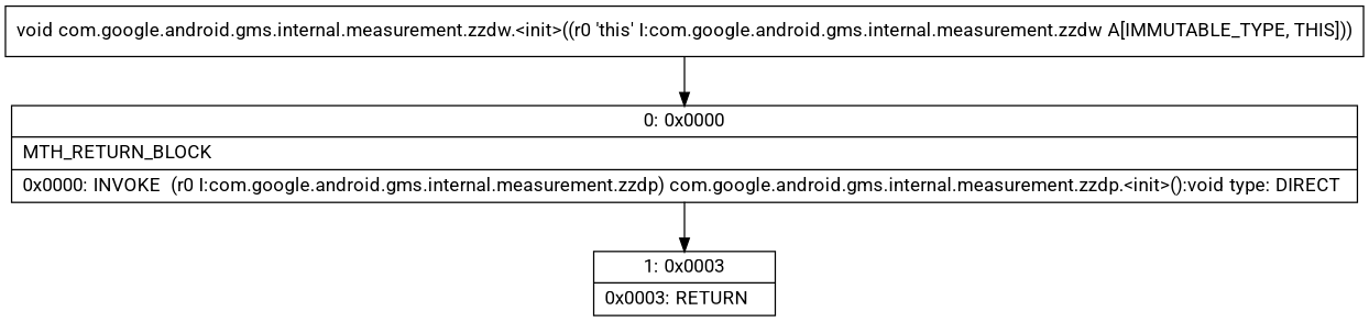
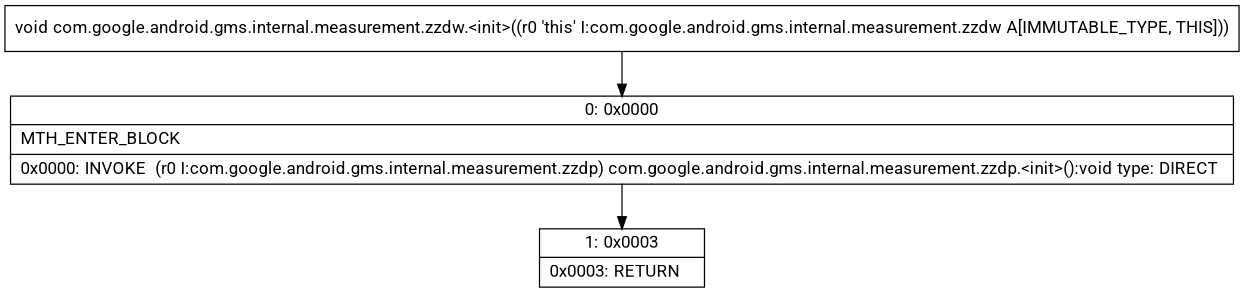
  digraph {
    fontname=Roboto
    node [shape=record fontname=Roboto]
    edge [fontname=Roboto]
-   n1 [label="{0\:\ 0x0000|MTH_RETURN_BLOCK\l|0x0000: INVOKE  (r0 I:com.google.android.gms.internal.measurement.zzdp) com.google.android.gms.internal.measurement.zzdp.\<init\>():void type: DIRECT \l}"]
+   n1 [label="{0\:\ 0x0000|MTH_ENTER_BLOCK\l|0x0000: INVOKE  (r0 I:com.google.android.gms.internal.measurement.zzdp) com.google.android.gms.internal.measurement.zzdp.\<init\>():void type: DIRECT \l}"]
    n2 [label="{1\:\ 0x0003|0x0003: RETURN   \l}"]
    n3 [label="{void com.google.android.gms.internal.measurement.zzdw.\<init\>((r0 'this' I:com.google.android.gms.internal.measurement.zzdw A[IMMUTABLE_TYPE, THIS])) }"]
    n1 -> n2
    n3 -> n1
  }
